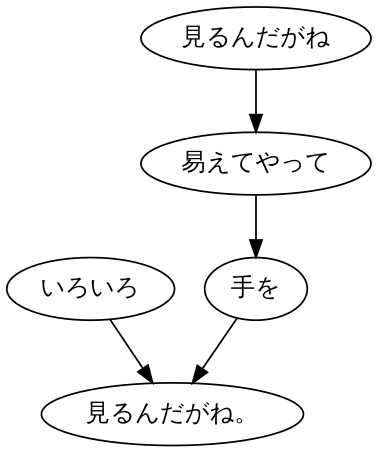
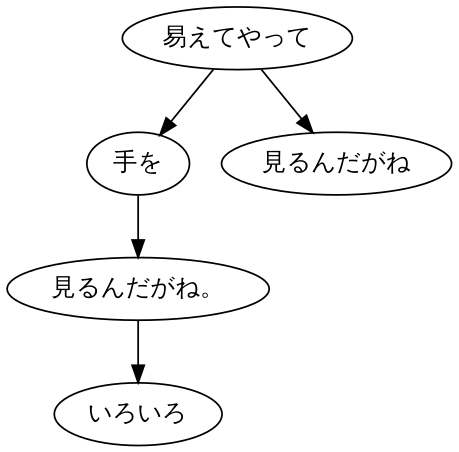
  digraph {
    fontname="DejaVu Sans"
    node [fontname="DejaVu Sans"]
    edge [fontname="DejaVu Sans"]
    n1 [label="いろいろ"]
    n2 [label="見るんだがね。"]
    n3 [label="手を"]
    n4 [label="見るんだがね"]
    n5 [label="易えてやって"]
-   n1 -> n2
+   n2 -> n1
    n3 -> n2
-   n4 -> n5
+   n5 -> n4
    n5 -> n3
  }
